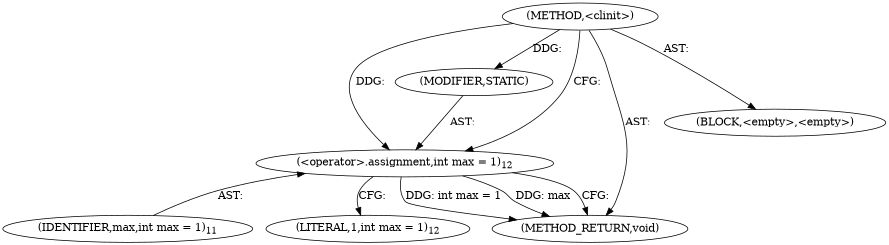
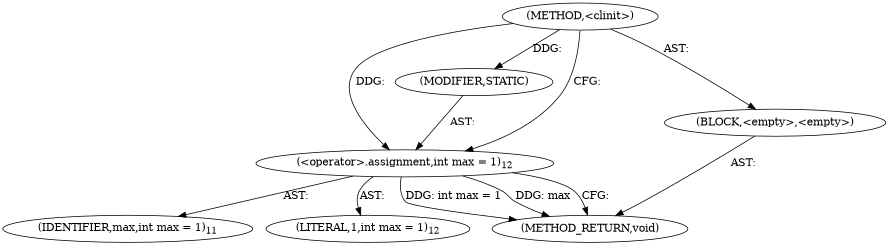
  digraph {
    n1 [label=<(METHOD,&lt;clinit&gt;)>]
    n2 [label=<(BLOCK,&lt;empty&gt;,&lt;empty&gt;)>]
    n3 [label=<(&lt;operator&gt;.assignment,int max = 1)<SUB>12</SUB>>]
    n4 [label=<(MODIFIER,STATIC)>]
    n5 [label=<(METHOD_RETURN,void)>]
    n6 [label=<(IDENTIFIER,max,int max = 1)<SUB>11</SUB>>]
    n7 [label=<(LITERAL,1,int max = 1)<SUB>12</SUB>>]
    n1 -> n2 [label="AST: "]
    n1 -> n3 [label="CFG: "]
    n1 -> n3 [label="DDG: "]
    n1 -> n4 [label="DDG: "]
-   n1 -> n5 [label="AST: "]
+   n2 -> n5 [label="AST: "]
    n3 -> n5 [label="CFG: "]
    n3 -> n5 [label="DDG: int max = 1"]
    n3 -> n5 [label="DDG: max"]
-   n6 -> n3 [label="AST: "]
-   n3 -> n7 [label="CFG: "]
+   n3 -> n6 [label="AST: "]
+   n3 -> n7 [label="AST: "]
    n4 -> n3 [label="AST: "]
  }
